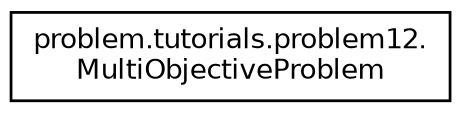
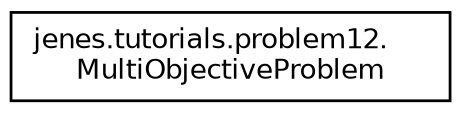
  digraph {
    rankdir=LR
    fontname="DejaVu Sans"
-   n1 [color=black fillcolor=white fontname="DejaVu Sans" fontsize=10 height=0.2 label="problem.tutorials.problem12.\lMultiObjectiveProblem" shape=record style=filled width=0.4]
+   n1 [color=black fillcolor=white fontname="DejaVu Sans" fontsize=10 height=0.2 label="jenes.tutorials.problem12.\lMultiObjectiveProblem" shape=record style=filled width=0.4]
  }
